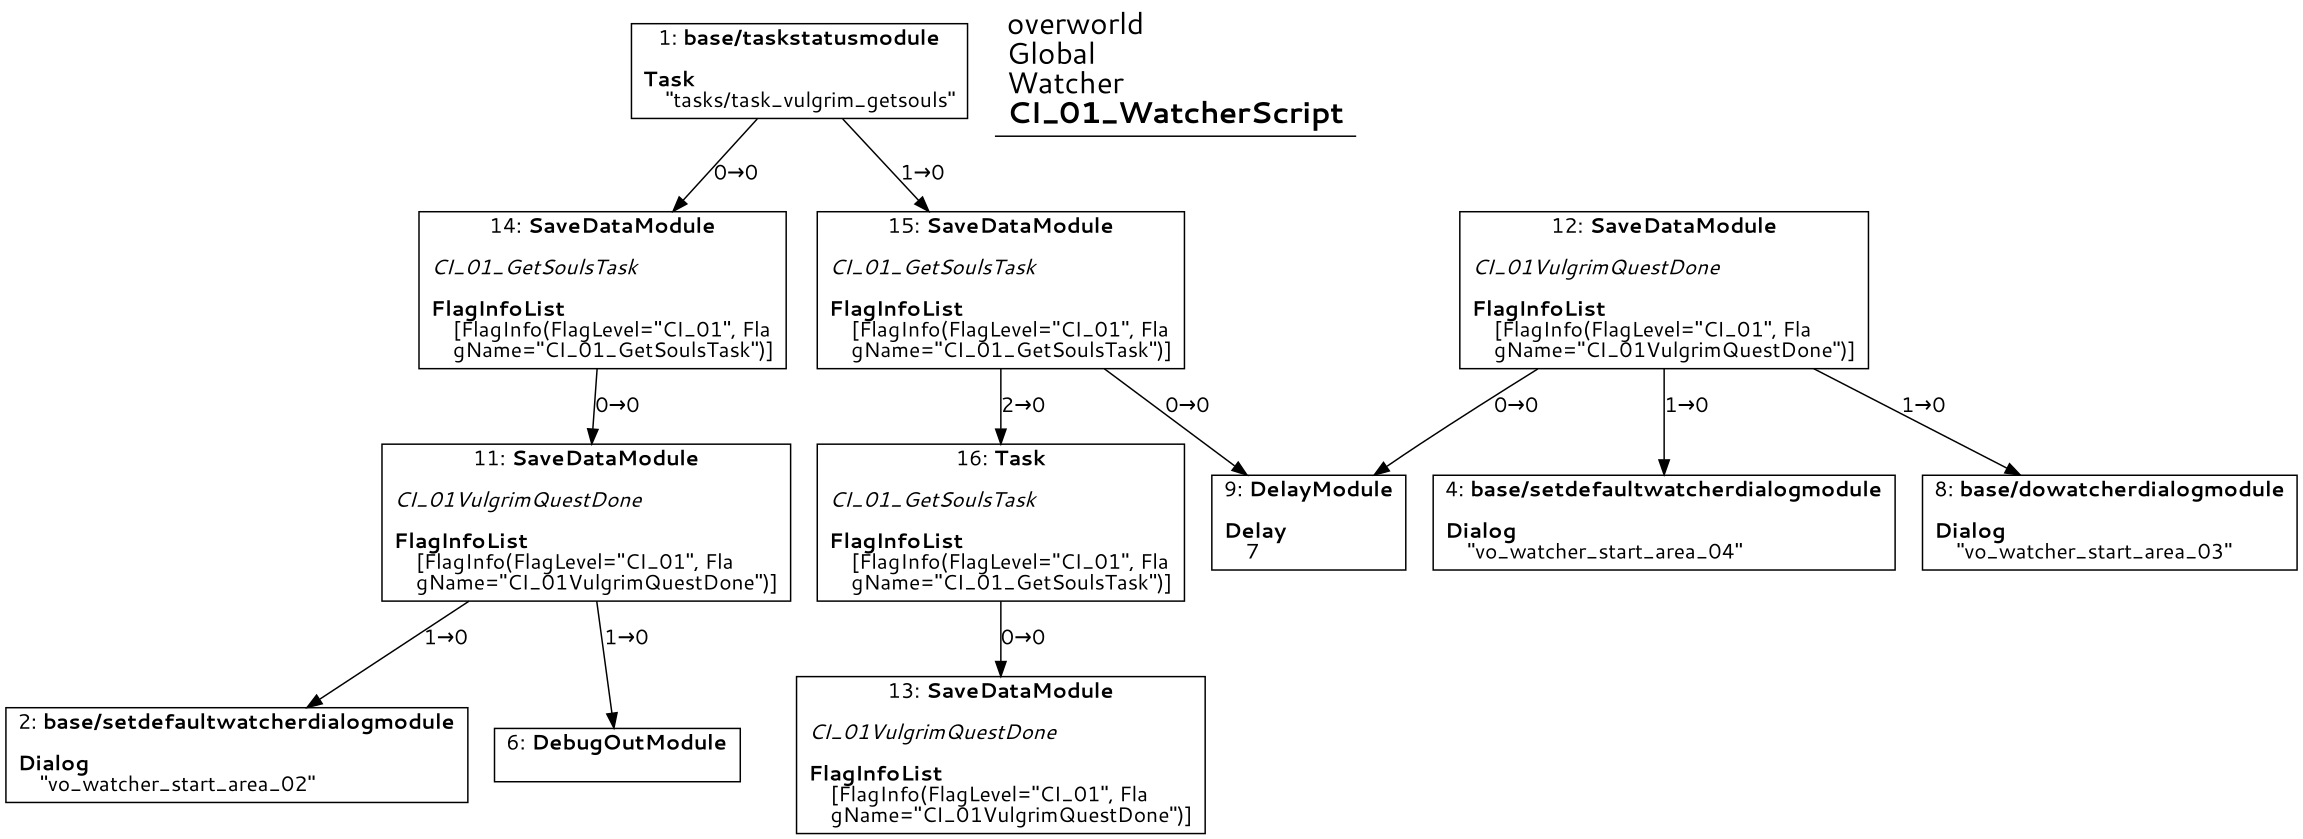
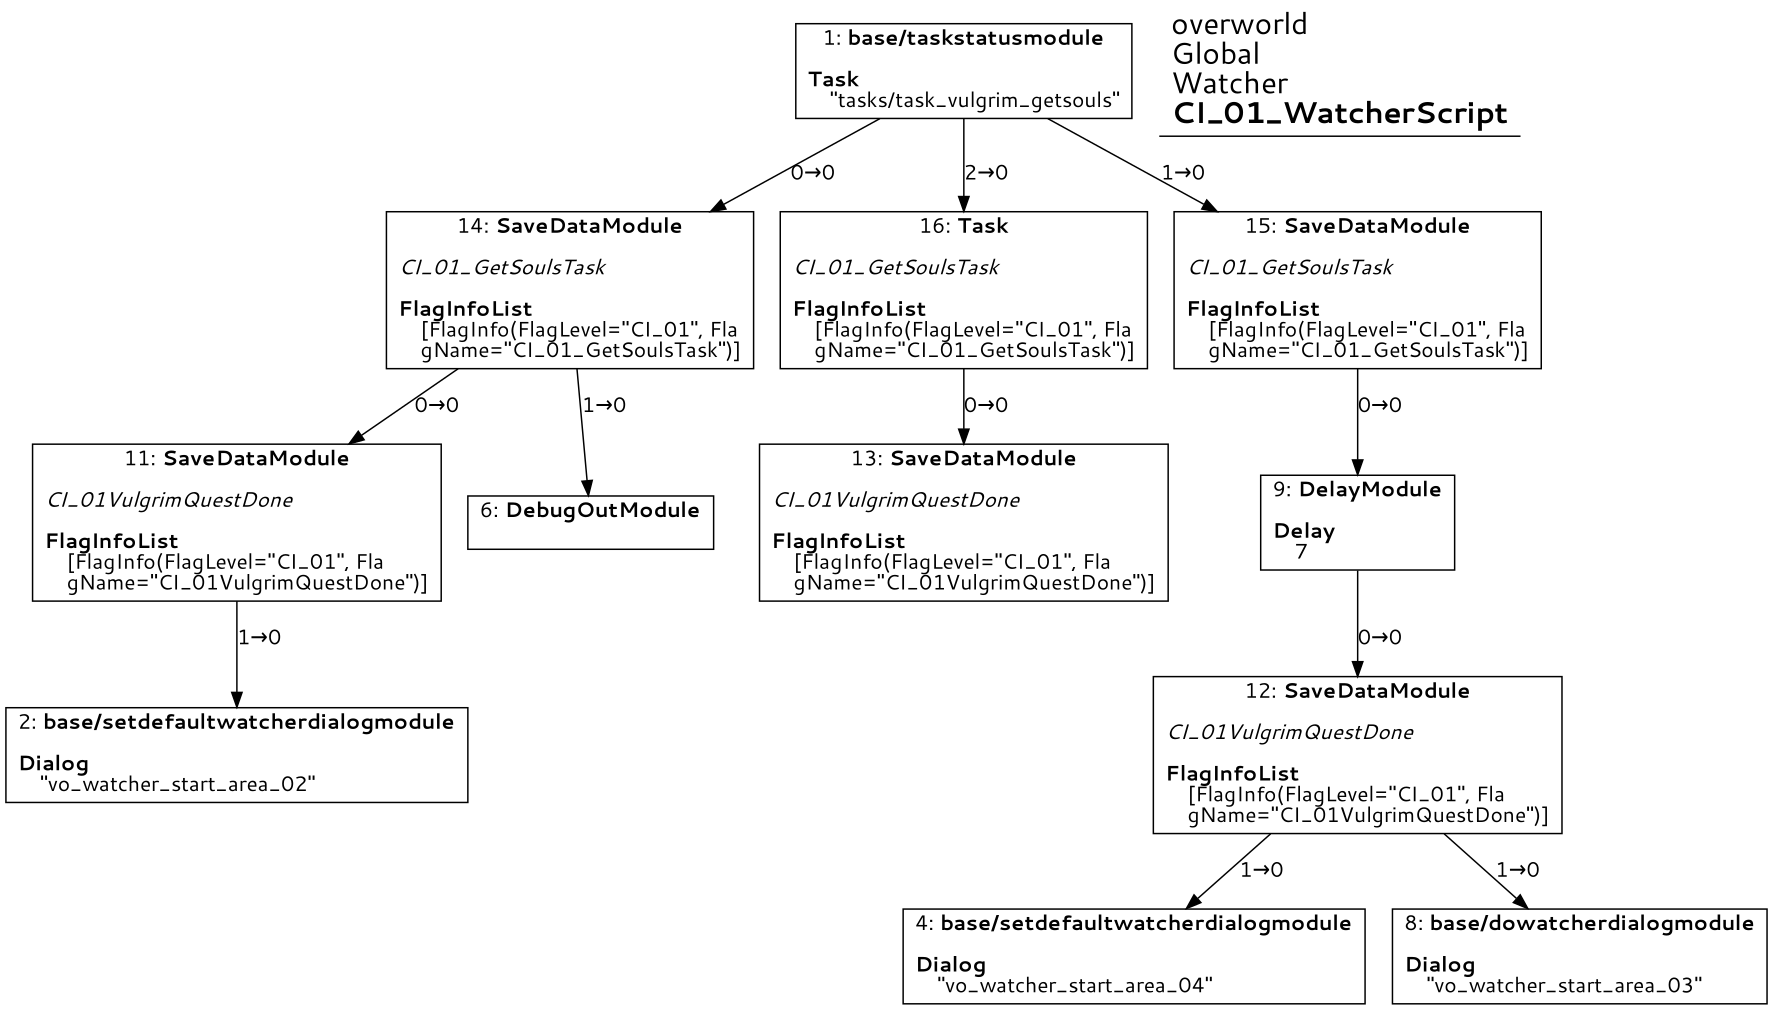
  digraph {
    fontname="Segoe UI"
    splines=spline
    node [fontname="Segoe UI" shape=box]
    edge [fontname="Segoe UI"]
    n1 [label=<1: <b>base/taskstatusmodule</b><br/><br/><b>Task</b><br align="left"/>    &quot;tasks/task_vulgrim_getsouls&quot;<br align="left"/>>]
    n2 [label=<14: <b>SaveDataModule</b><br/><br/><i>CI_01_GetSoulsTask<br align="left"/></i><br align="left"/><b>FlagInfoList</b><br align="left"/>    [FlagInfo(FlagLevel=&quot;CI_01&quot;, Fla<br align="left"/>    gName=&quot;CI_01_GetSoulsTask&quot;)]<br align="left"/>>]
    n3 [label=<16: <b>Task</b><br/><br/><i>CI_01_GetSoulsTask<br align="left"/></i><br align="left"/><b>FlagInfoList</b><br align="left"/>    [FlagInfo(FlagLevel=&quot;CI_01&quot;, Fla<br align="left"/>    gName=&quot;CI_01_GetSoulsTask&quot;)]<br align="left"/>>]
    n4 [label=<15: <b>SaveDataModule</b><br/><br/><i>CI_01_GetSoulsTask<br align="left"/></i><br align="left"/><b>FlagInfoList</b><br align="left"/>    [FlagInfo(FlagLevel=&quot;CI_01&quot;, Fla<br align="left"/>    gName=&quot;CI_01_GetSoulsTask&quot;)]<br align="left"/>>]
    n5 [label=<11: <b>SaveDataModule</b><br/><br/><i>CI_01VulgrimQuestDone<br align="left"/></i><br align="left"/><b>FlagInfoList</b><br align="left"/>    [FlagInfo(FlagLevel=&quot;CI_01&quot;, Fla<br align="left"/>    gName=&quot;CI_01VulgrimQuestDone&quot;)]<br align="left"/>>]
    n6 [label=<13: <b>SaveDataModule</b><br/><br/><i>CI_01VulgrimQuestDone<br align="left"/></i><br align="left"/><b>FlagInfoList</b><br align="left"/>    [FlagInfo(FlagLevel=&quot;CI_01&quot;, Fla<br align="left"/>    gName=&quot;CI_01VulgrimQuestDone&quot;)]<br align="left"/>>]
    n7 [label=<9: <b>DelayModule</b><br/><br/><b>Delay</b><br align="left"/>    7<br align="left"/>>]
    n8 [label=<2: <b>base/setdefaultwatcherdialogmodule</b><br/><br/><b>Dialog</b><br align="left"/>    &quot;vo_watcher_start_area_02&quot;<br align="left"/>>]
    n9 [label=<6: <b>DebugOutModule</b><br/><br/>>]
    n10 [label=<12: <b>SaveDataModule</b><br/><br/><i>CI_01VulgrimQuestDone<br align="left"/></i><br align="left"/><b>FlagInfoList</b><br align="left"/>    [FlagInfo(FlagLevel=&quot;CI_01&quot;, Fla<br align="left"/>    gName=&quot;CI_01VulgrimQuestDone&quot;)]<br align="left"/>>]
    n11 [label=<4: <b>base/setdefaultwatcherdialogmodule</b><br/><br/><b>Dialog</b><br align="left"/>    &quot;vo_watcher_start_area_04&quot;<br align="left"/>>]
    n12 [label=<8: <b>base/dowatcherdialogmodule</b><br/><br/><b>Dialog</b><br align="left"/>    &quot;vo_watcher_start_area_03&quot;<br align="left"/>>]
    n13 [label=<<font point-size="20">overworld<br align="left"/>Global<br align="left"/>Watcher<br align="left"/><b>CI_01_WatcherScript</b><br align="left"/></font>> shape=underline]
    n1 -> n2 [label="0→0"]
-   n4 -> n3 [label="2→0"]
+   n1 -> n3 [label="2→0"]
    n1 -> n4 [label="1→0"]
    n2 -> n5 [label="0→0"]
    n3 -> n6 [label="0→0"]
    n4 -> n7 [label="0→0"]
    n5 -> n8 [label="1→0"]
-   n5 -> n9 [label="1→0"]
-   n10 -> n7 [label="0→0"]
+   n2 -> n9 [label="1→0"]
+   n7 -> n10 [label="0→0"]
    n10 -> n11 [label="1→0"]
    n10 -> n12 [label="1→0"]
  }
